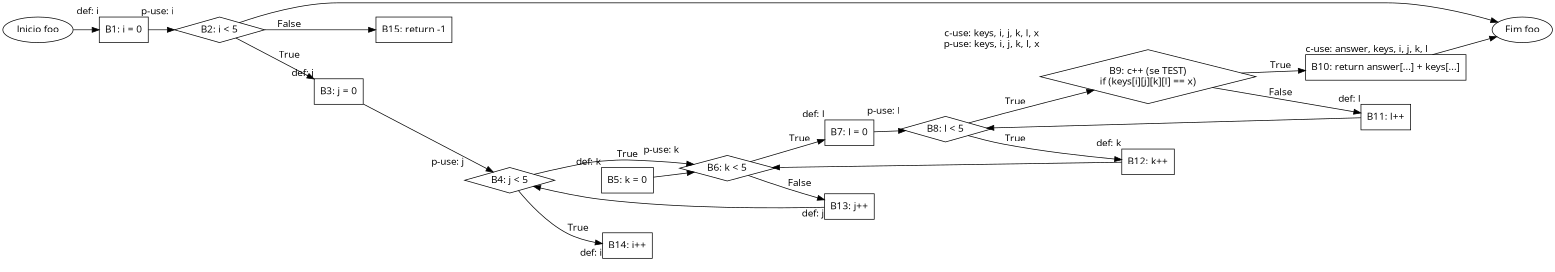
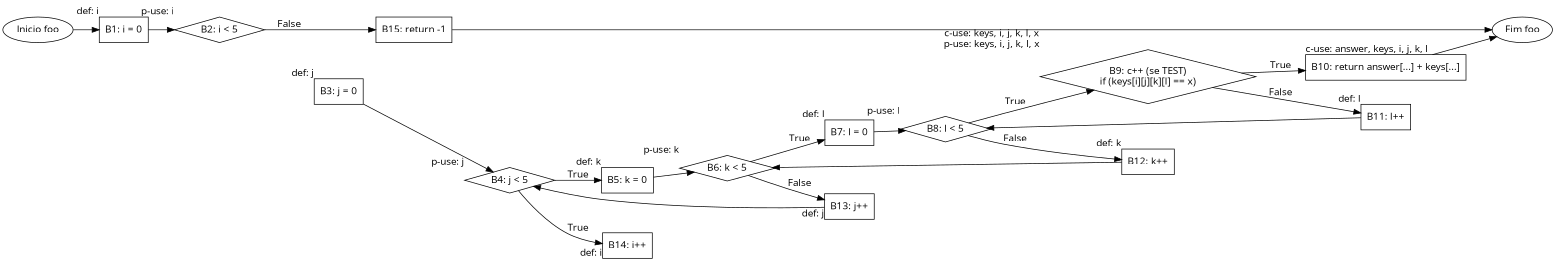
  digraph {
    fontname="Open Sans"
    rankdir=LR
    node [fontname="Open Sans" shape=box]
    edge [fontname="Open Sans"]
    n1 [label="Inicio foo" shape=ellipse]
    n2 [label="B1: i = 0" xlabel="def: i"]
    n3 [label="B2: i < 5" shape=diamond xlabel="p-use: i"]
    n4 [label="Fim foo" shape=ellipse]
    n5 [label="B3: j = 0" xlabel="def: j"]
    n6 [label="B15: return -1"]
    n7 [label="B4: j < 5" shape=diamond xlabel="p-use: j"]
    n8 [label="B5: k = 0" xlabel="def: k"]
    n9 [label="B14: i++" xlabel="def: i"]
    n10 [label="B6: k < 5" shape=diamond xlabel="p-use: k"]
    n11 [label="B7: l = 0" xlabel="def: l"]
    n12 [label="B13: j++" xlabel="def: j"]
    n13 [label="B8: l < 5" shape=diamond xlabel="p-use: l"]
    n14 [label="B9: c++ (se TEST)\nif (keys[i][j][k][l] == x)" shape=diamond xlabel="c-use: keys, i, j, k, l, x\np-use: keys, i, j, k, l, x"]
    n15 [label="B12: k++" xlabel="def: k"]
    n16 [label="B10: return answer[...] + keys[...]" xlabel="c-use: answer, keys, i, j, k, l"]
    n17 [label="B11: l++" xlabel="def: l"]
    n1 -> n2
    n2 -> n3
-   n3 -> n5 [label=True]
    n3 -> n6 [label=False]
    n5 -> n7
-   n3 -> n4
-   n7 -> n10 [label=True]
+   n6 -> n4
+   n7 -> n8 [label=True]
    n7 -> n9 [label=True]
    n8 -> n10
    n10 -> n11 [label=True]
    n10 -> n12 [label=False]
    n11 -> n13
    n12 -> n7
    n13 -> n14 [label=True]
-   n13 -> n15 [label=True]
+   n13 -> n15 [label=False]
    n14 -> n16 [label=True]
    n14 -> n17 [label=False]
    n15 -> n10
    n16 -> n4
    n17 -> n13
  }
